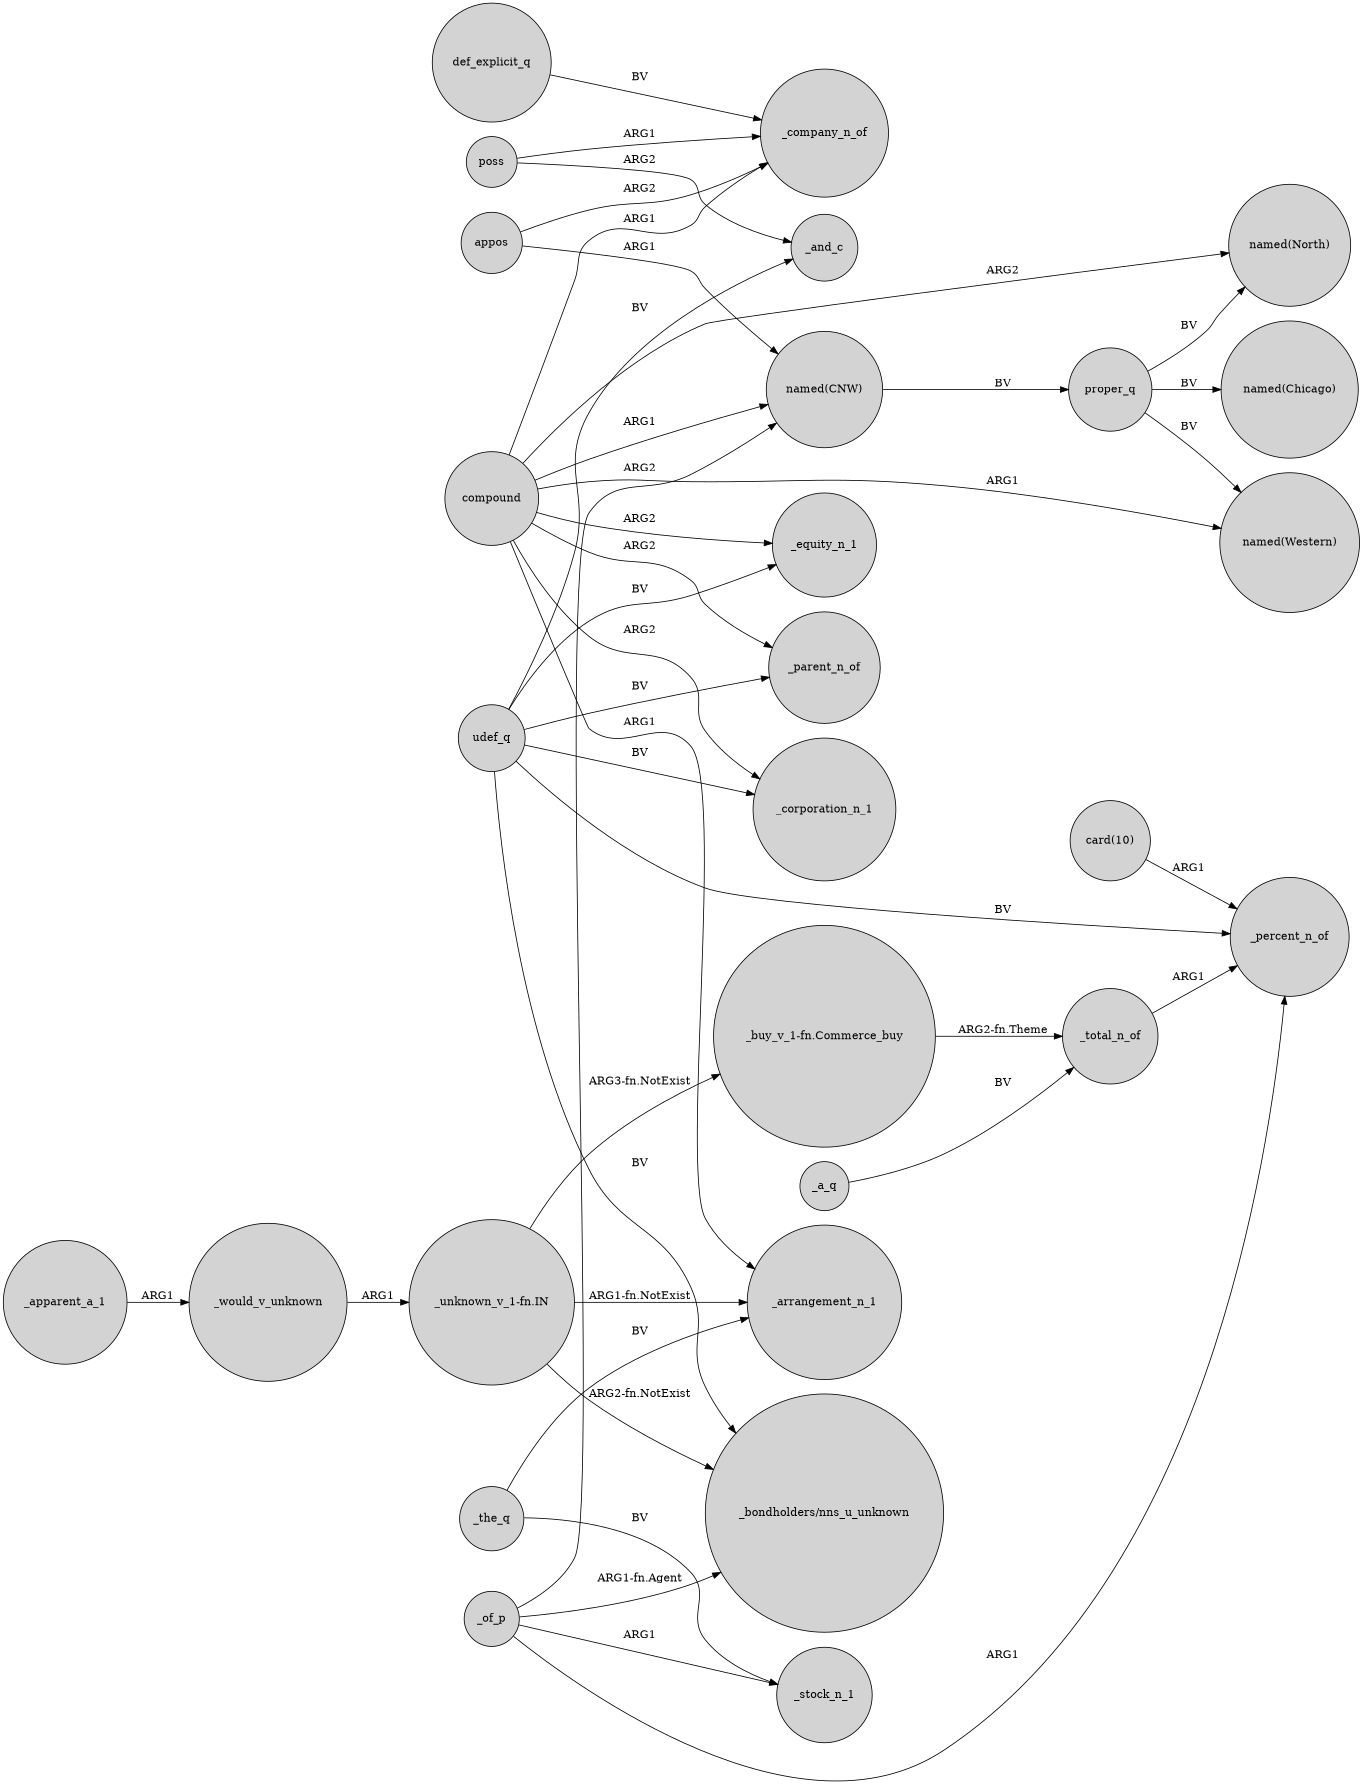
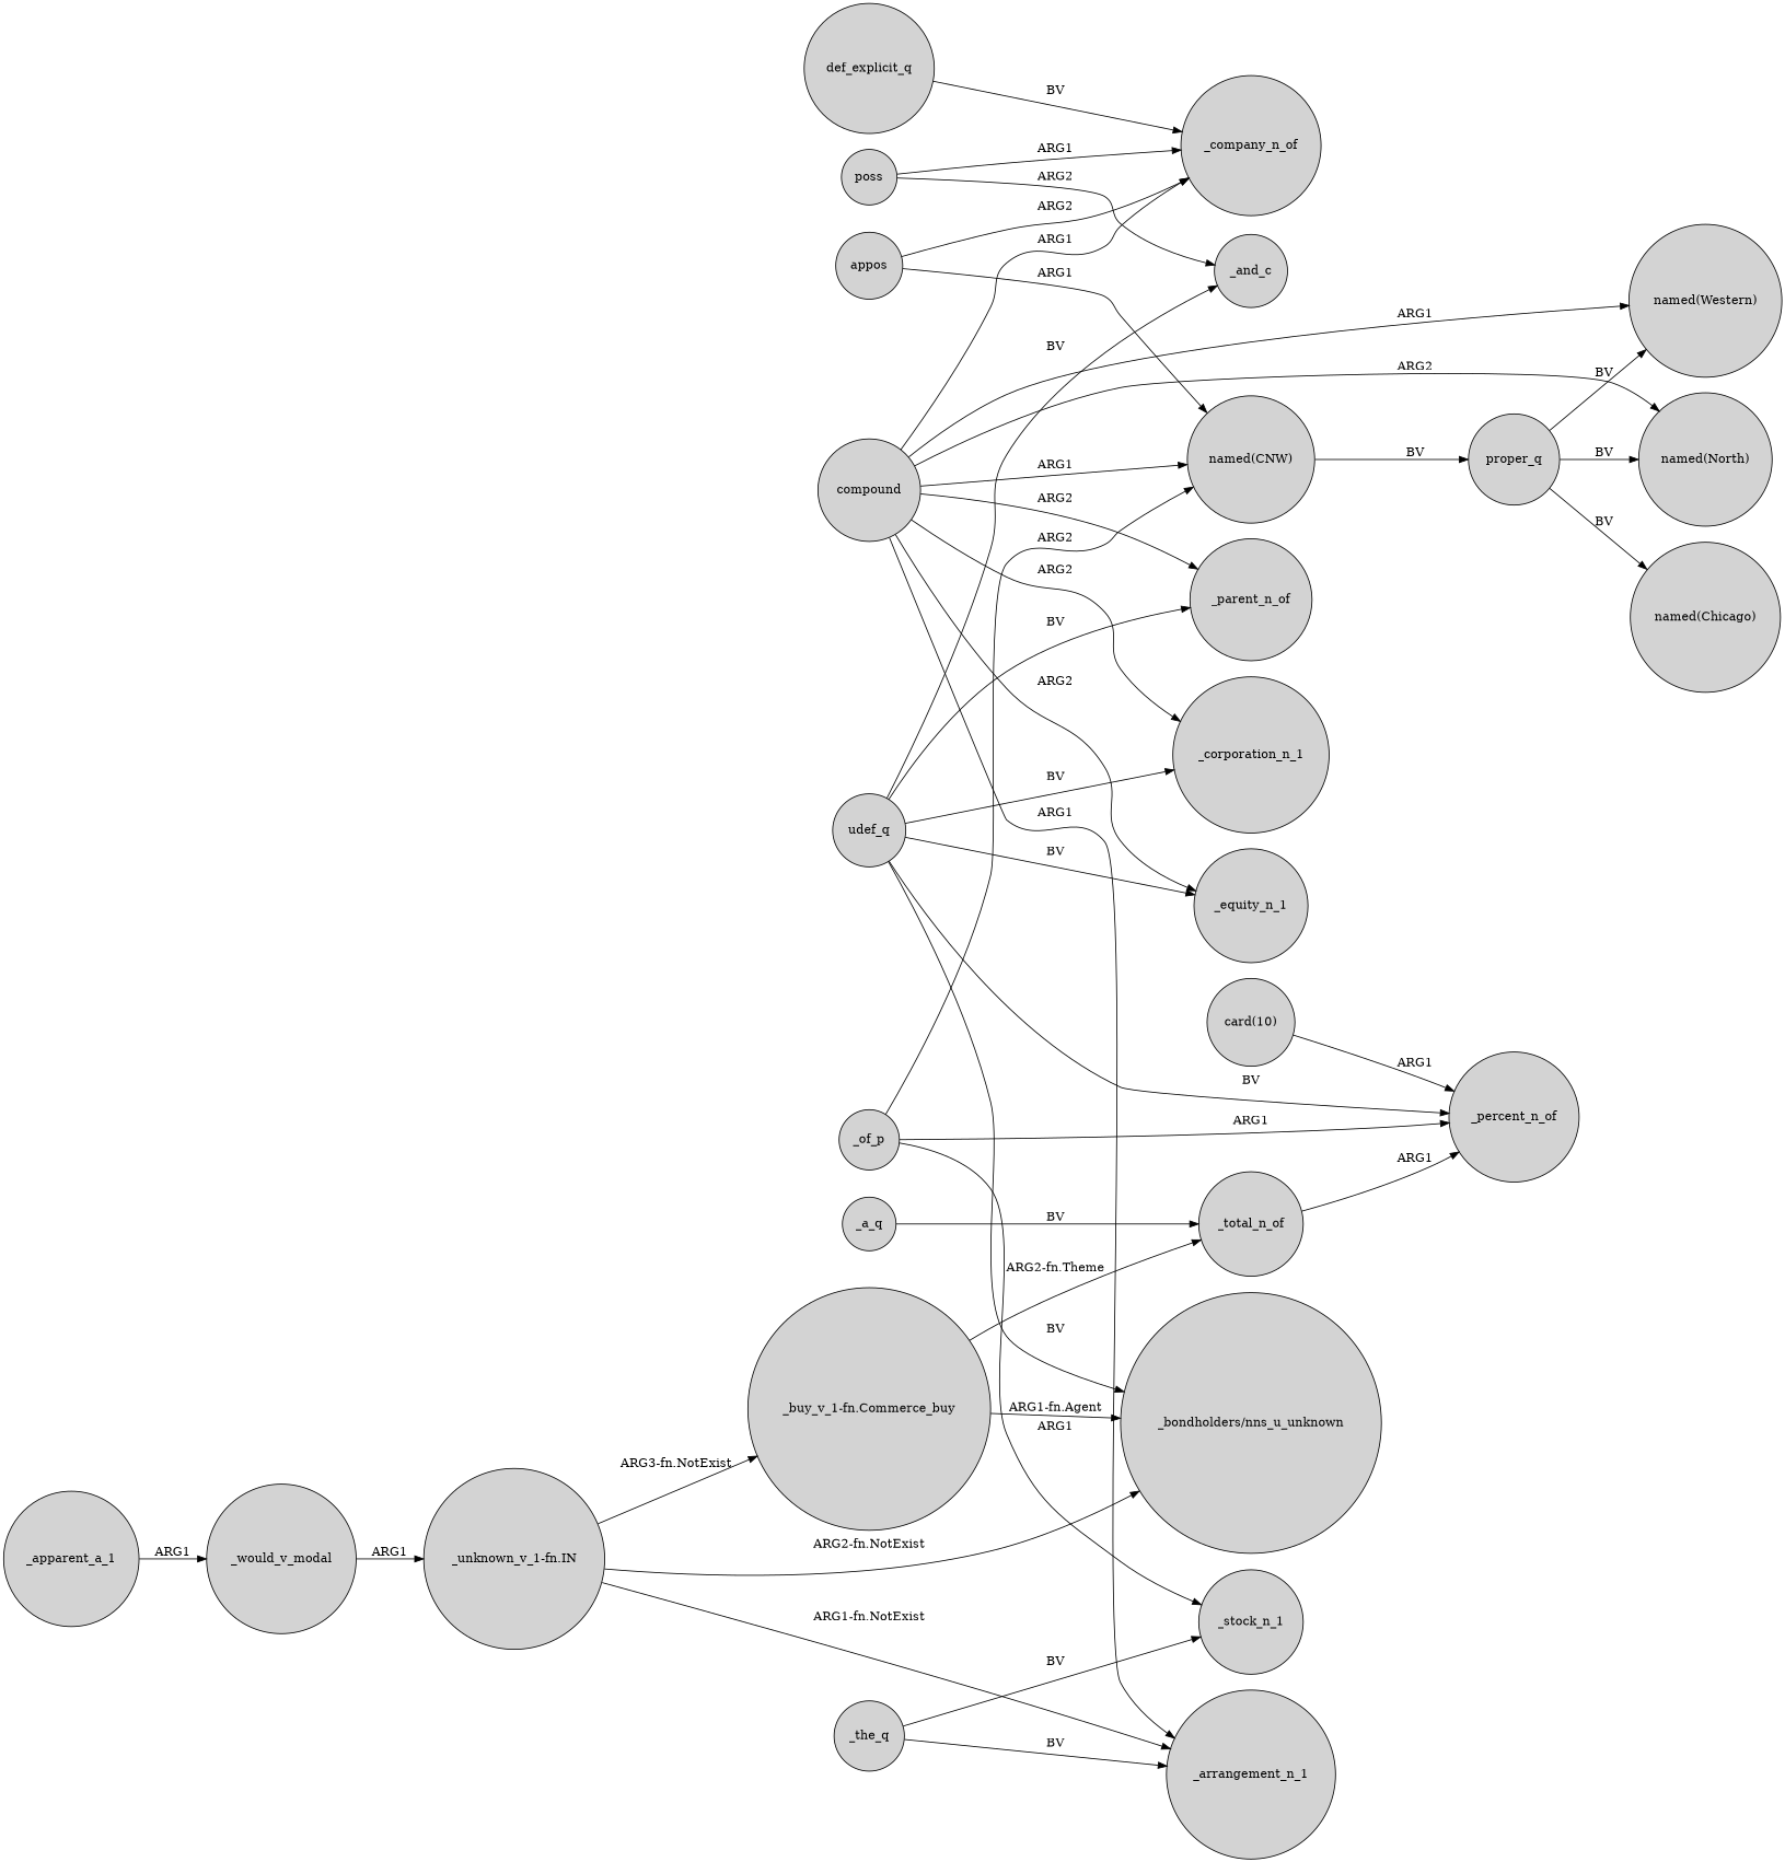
  digraph {
    rankdir=LR
    node [shape=circle style=filled]
    compound
    "named(North)"
    _parent_n_of
    _arrangement_n_1
    "named(Western)"
    "named(CNW)"
    _corporation_n_1
    _equity_n_1
    _company_n_of
    proper_q
    udef_q
    _percent_n_of
    _and_c
    "_bondholders/nns_u_unknown"
    _total_n_of
    poss
    _the_q
    _stock_n_1
    n19 [label="_unknown_v_1-fn.IN"]
    "_buy_v_1-fn.Commerce_buy"
    "named(Chicago)"
    appos
    _of_p
    def_explicit_q
    "card(10)"
-   _would_v_modal [label=_would_v_unknown]
+   _would_v_modal
    _a_q
    _apparent_a_1
    compound -> "named(North)" [label=ARG2]
    compound -> _parent_n_of [label=ARG2]
    compound -> _arrangement_n_1 [label=ARG1]
    compound -> "named(Western)" [label=ARG1]
    compound -> "named(CNW)" [label=ARG1]
    compound -> _corporation_n_1 [label=ARG2]
    compound -> _equity_n_1 [label=ARG2]
    compound -> _company_n_of [label=ARG1]
    "named(CNW)" -> proper_q [label=BV]
    proper_q -> "named(North)" [label=BV]
    proper_q -> "named(Western)" [label=BV]
    proper_q -> "named(Chicago)" [label=BV]
    udef_q -> _parent_n_of [label=BV]
    udef_q -> _corporation_n_1 [label=BV]
    udef_q -> _equity_n_1 [label=BV]
    udef_q -> _percent_n_of [label=BV]
    udef_q -> _and_c [label=BV]
    udef_q -> "_bondholders/nns_u_unknown" [label=BV]
    _total_n_of -> _percent_n_of [label=ARG1]
    poss -> _company_n_of [label=ARG1]
    poss -> _and_c [label=ARG2]
    _the_q -> _arrangement_n_1 [label=BV]
    _the_q -> _stock_n_1 [label=BV]
    n19 -> _arrangement_n_1 [label="ARG1-fn.NotExist"]
    n19 -> "_bondholders/nns_u_unknown" [label="ARG2-fn.NotExist"]
    n19 -> "_buy_v_1-fn.Commerce_buy" [label="ARG3-fn.NotExist"]
-   _of_p -> "_bondholders/nns_u_unknown" [label="ARG1-fn.Agent"]
+   "_buy_v_1-fn.Commerce_buy" -> "_bondholders/nns_u_unknown" [label="ARG1-fn.Agent"]
    "_buy_v_1-fn.Commerce_buy" -> _total_n_of [label="ARG2-fn.Theme"]
    appos -> "named(CNW)" [label=ARG1]
    appos -> _company_n_of [label=ARG2]
    _of_p -> "named(CNW)" [label=ARG2]
    _of_p -> _percent_n_of [label=ARG1]
    _of_p -> _stock_n_1 [label=ARG1]
    def_explicit_q -> _company_n_of [label=BV]
    "card(10)" -> _percent_n_of [label=ARG1]
    _would_v_modal -> n19 [label=ARG1]
    _a_q -> _total_n_of [label=BV]
    _apparent_a_1 -> _would_v_modal [label=ARG1]
  }
